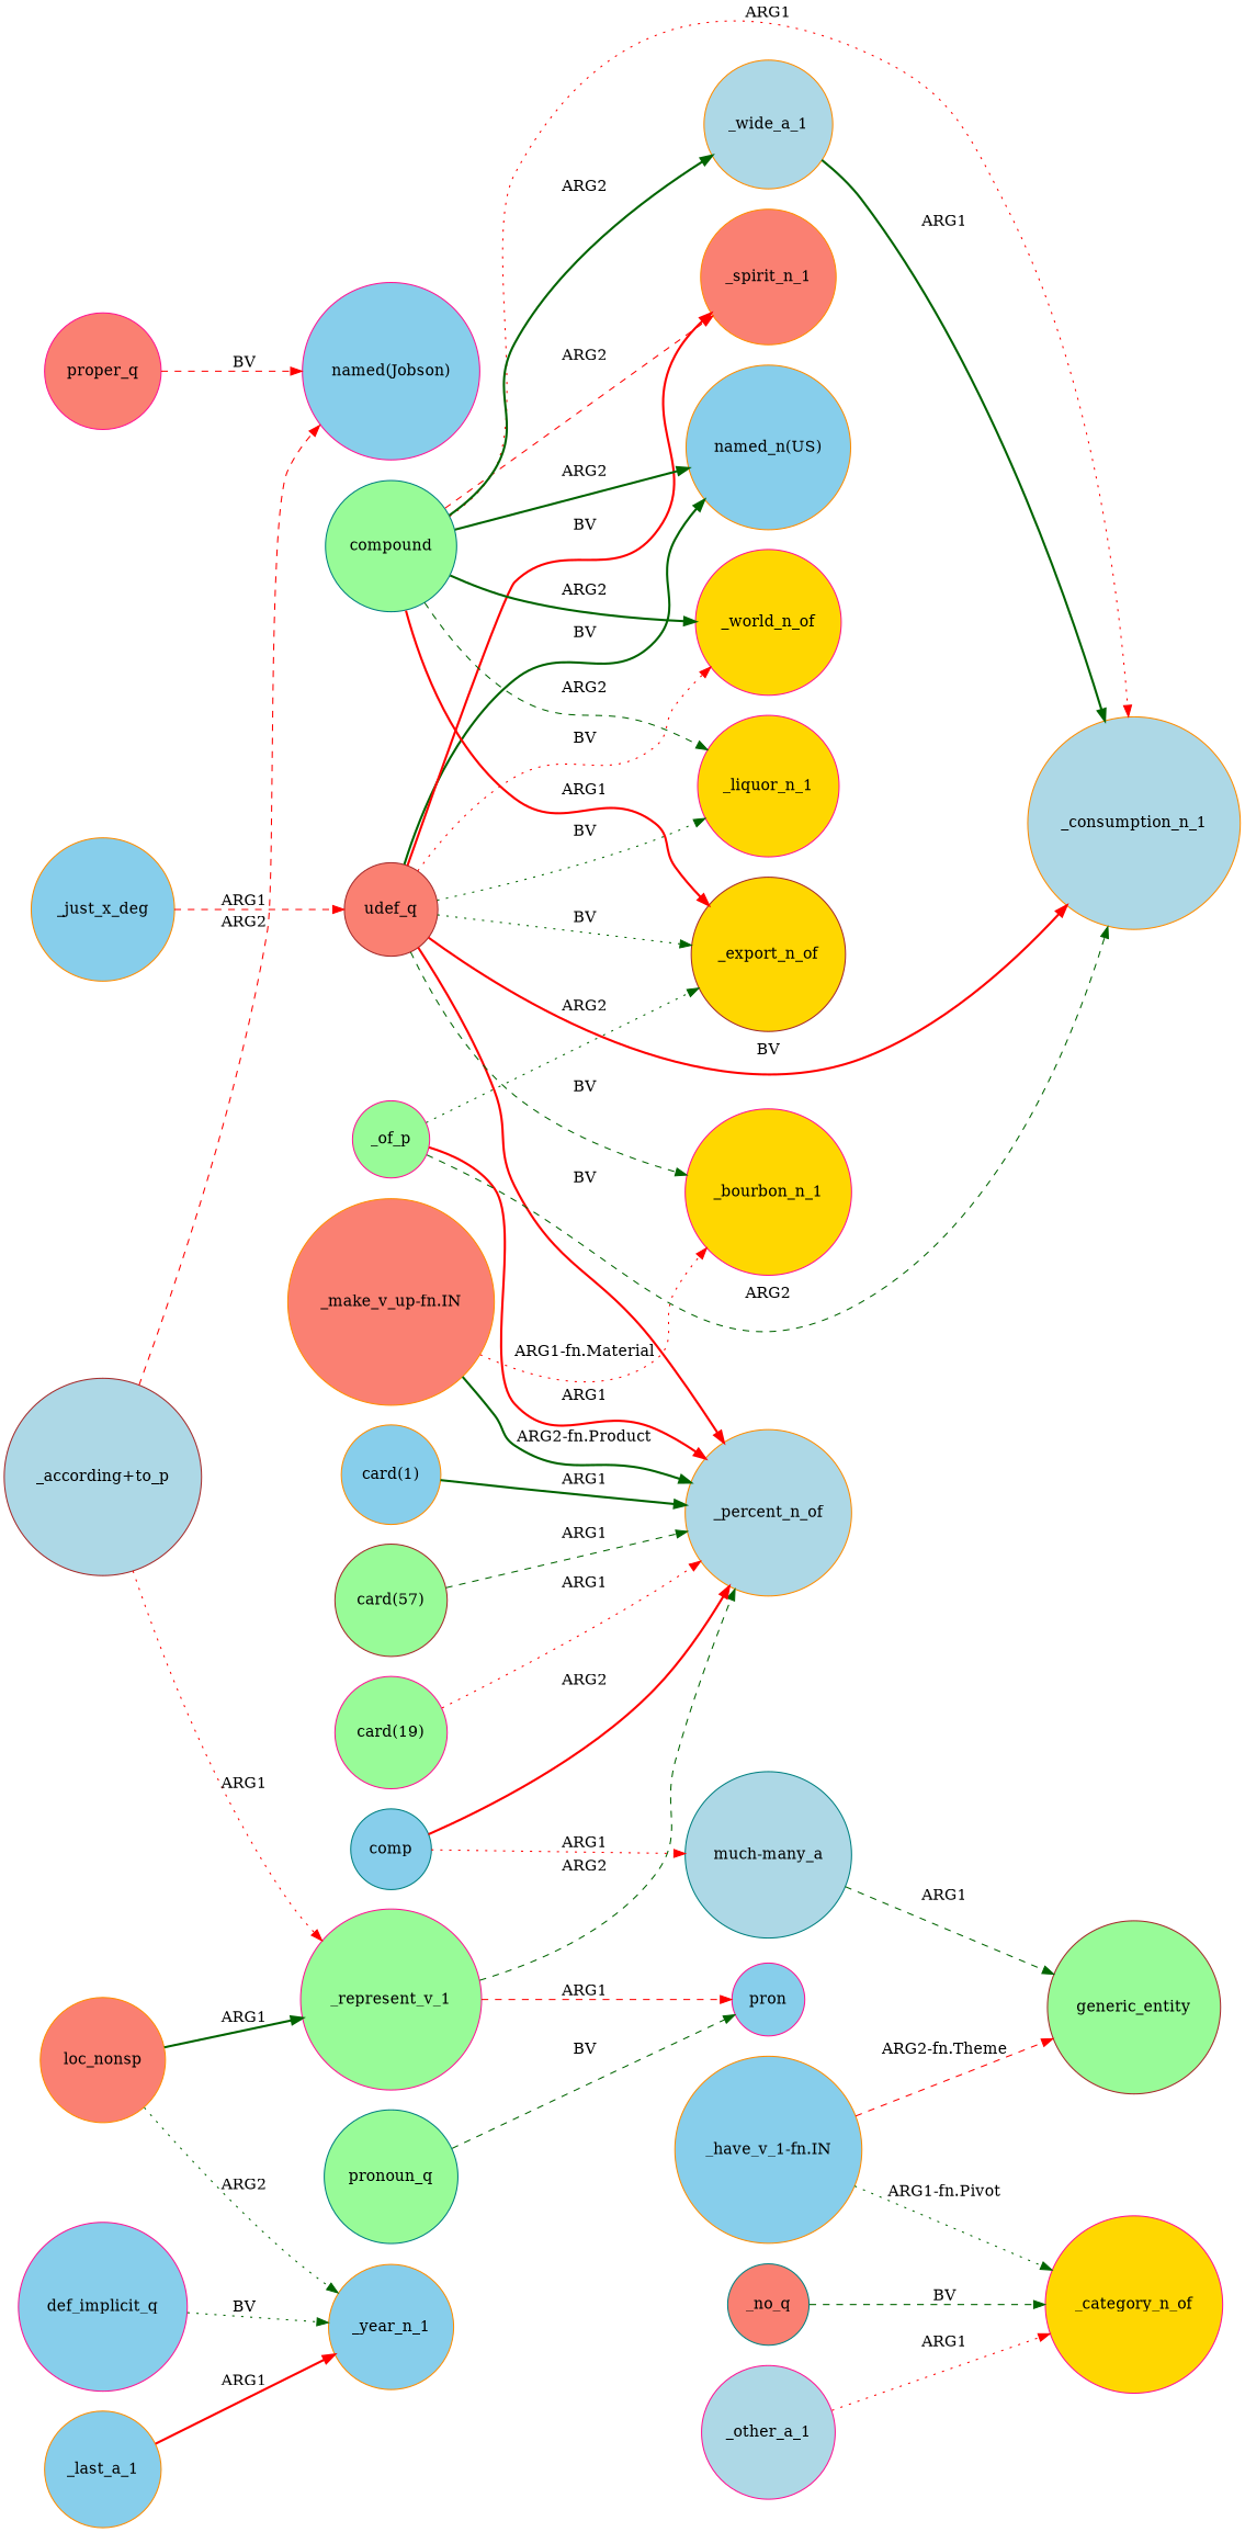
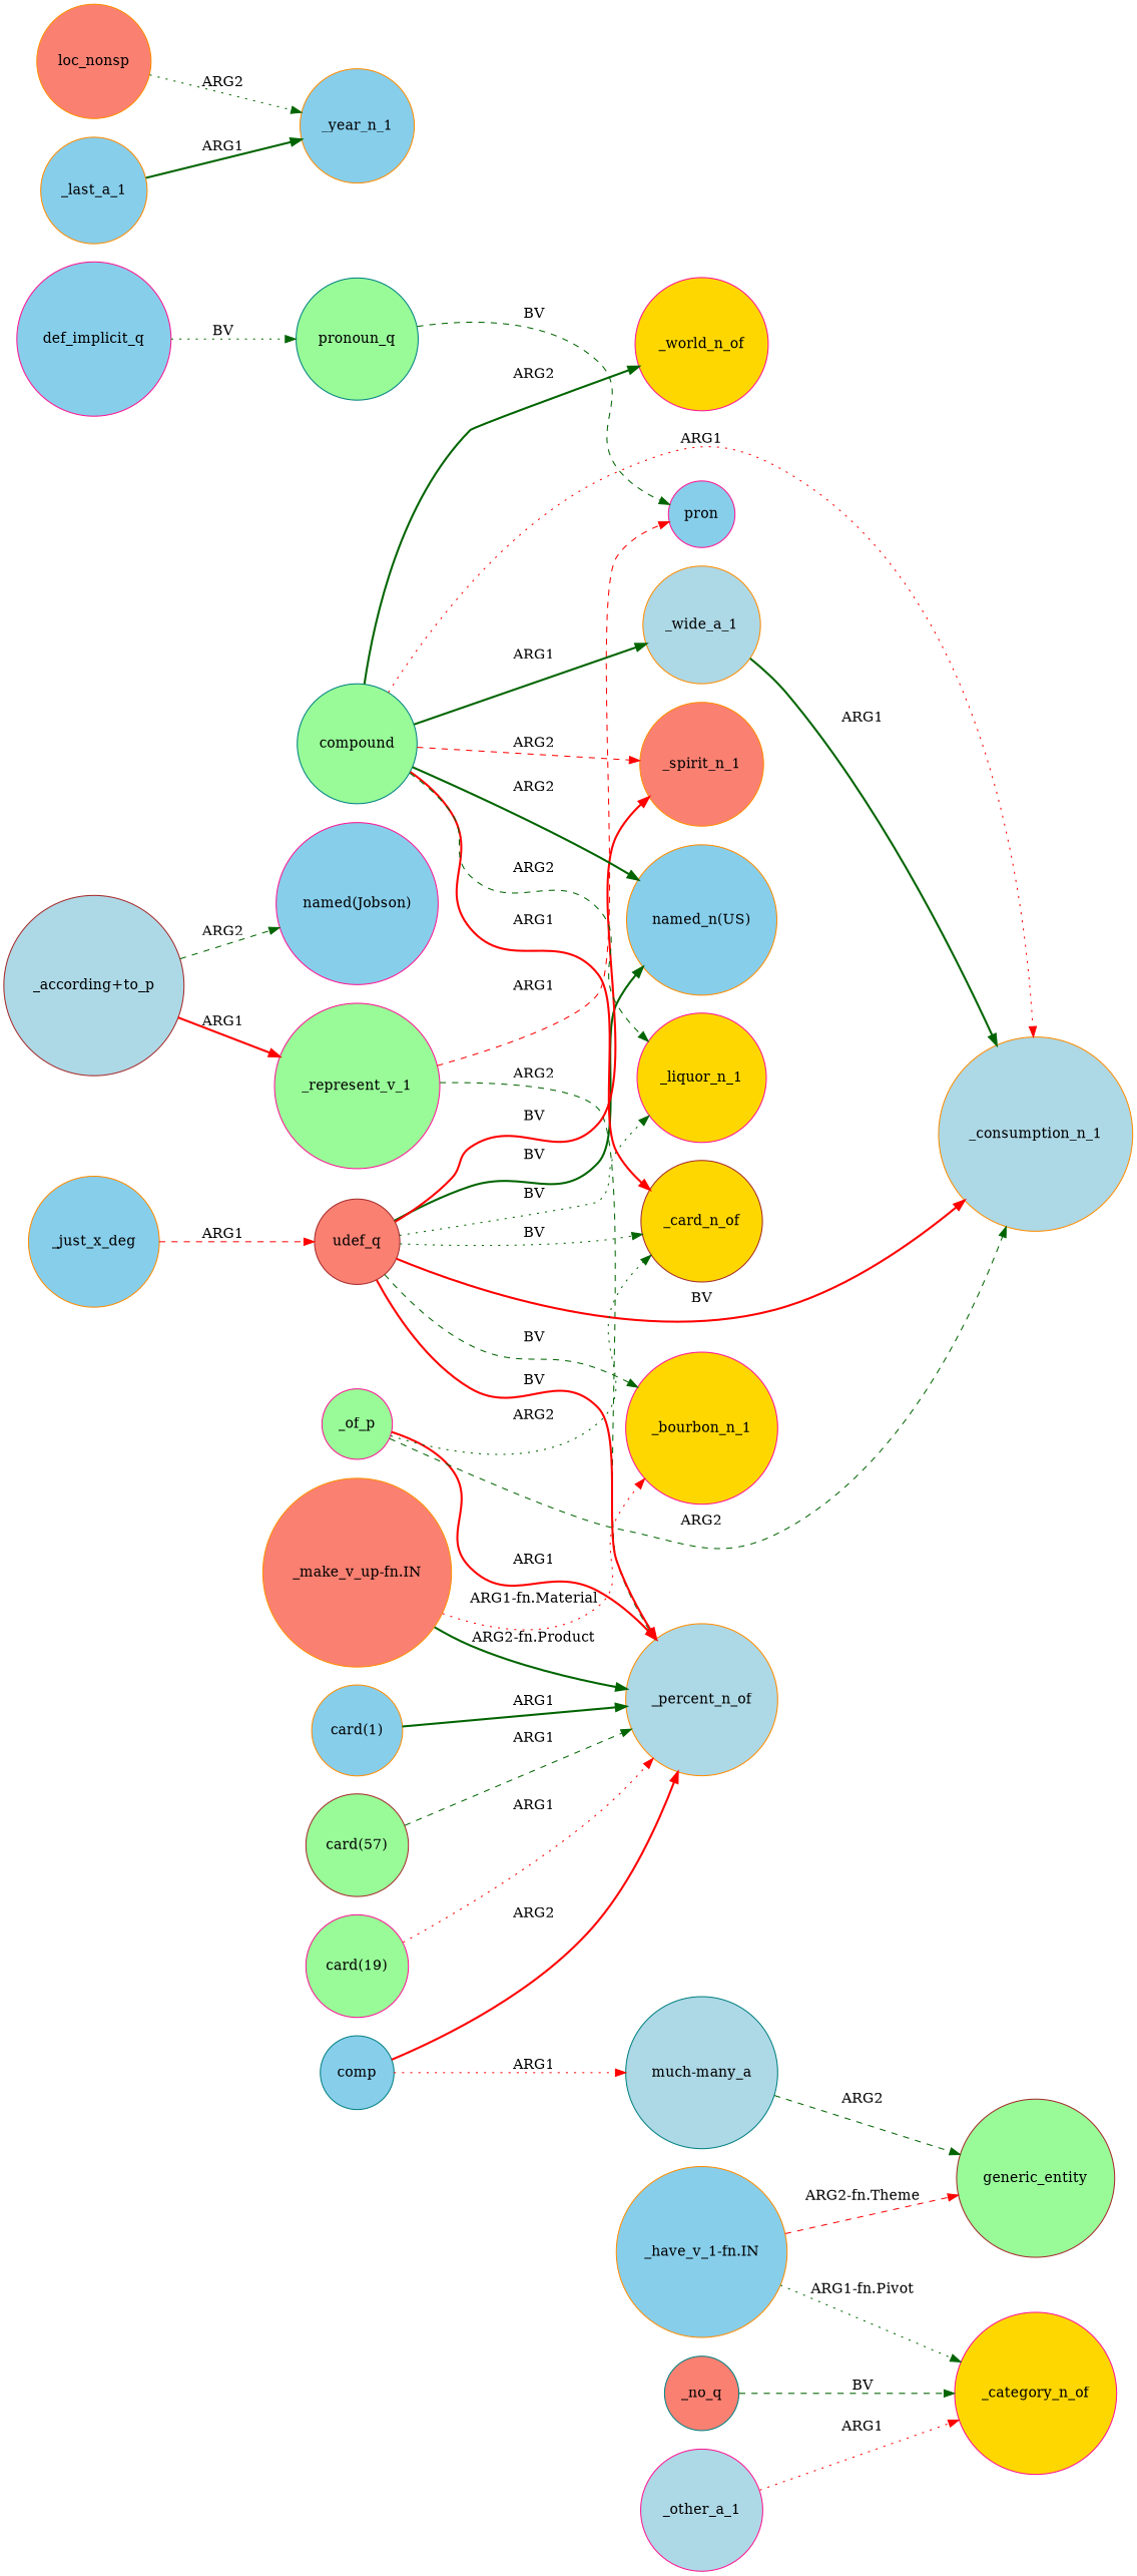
  digraph {
    rankdir=LR
    node [color=deeppink fillcolor=skyblue shape=circle style=filled]
    edge [color=darkgreen style=bold]
    "_according+to_p" [color=brown fillcolor=lightblue]
    "named(Jobson)"
    _represent_v_1 [fillcolor=palegreen]
    _percent_n_of [color=darkorange fillcolor=lightblue]
    pron
    "card(1)" [color=darkorange]
    "card(57)" [color=brown fillcolor=palegreen]
    _just_x_deg [color=darkorange]
    udef_q [color=brown fillcolor=salmon]
    "named_n(US)" [color=darkorange]
    _bourbon_n_1 [fillcolor=gold]
    _world_n_of [fillcolor=gold]
    _consumption_n_1 [color=darkorange fillcolor=lightblue]
-   _export_n_of [color=brown fillcolor=gold]
+   _export_n_of [color=brown fillcolor=gold label=_card_n_of]
    _spirit_n_1 [color=darkorange fillcolor=salmon]
    _liquor_n_1 [fillcolor=gold]
    generic_entity [color=brown fillcolor=palegreen]
    _year_n_1 [color=darkorange]
    def_implicit_q
    "card(19)" [fillcolor=palegreen]
    compound [color=teal fillcolor=palegreen]
    _wide_a_1 [color=darkorange fillcolor=lightblue]
    "much-many_a" [color=teal fillcolor=lightblue]
    comp [color=teal]
-   proper_q [fillcolor=salmon]
    "_make_v_up-fn.IN" [color=darkorange fillcolor=salmon]
    _of_p [fillcolor=palegreen]
    loc_nonsp [color=darkorange fillcolor=salmon]
    _no_q [color=teal fillcolor=salmon]
    _category_n_of [fillcolor=gold]
    pronoun_q [color=teal fillcolor=palegreen]
    "_have_v_1-fn.IN" [color=darkorange]
    _other_a_1 [fillcolor=lightblue]
    _last_a_1 [color=darkorange]
-   "_according+to_p" -> "named(Jobson)" [color=red label=ARG2 style=dashed]
-   "_according+to_p" -> _represent_v_1 [color=red label=ARG1 style=dotted]
+   "_according+to_p" -> "named(Jobson)" [label=ARG2 style=dashed]
+   "_according+to_p" -> _represent_v_1 [color=red label=ARG1]
    _represent_v_1 -> _percent_n_of [label=ARG2 style=dashed]
    _represent_v_1 -> pron [color=red label=ARG1 style=dashed]
    "card(1)" -> _percent_n_of [label=ARG1]
    "card(57)" -> _percent_n_of [label=ARG1 style=dashed]
    _just_x_deg -> udef_q [color=red label=ARG1 style=dashed]
    udef_q -> _percent_n_of [color=red label=BV]
    udef_q -> "named_n(US)" [label=BV]
    udef_q -> _bourbon_n_1 [label=BV style=dashed]
-   udef_q -> _world_n_of [color=red label=BV style=dotted]
    udef_q -> _consumption_n_1 [color=red label=BV]
    udef_q -> _export_n_of [label=BV style=dotted]
    udef_q -> _spirit_n_1 [color=red label=BV]
    udef_q -> _liquor_n_1 [label=BV style=dotted]
-   def_implicit_q -> _year_n_1 [label=BV style=dotted]
+   def_implicit_q -> pronoun_q [label=BV style=dotted]
    "card(19)" -> _percent_n_of [color=red label=ARG1 style=dotted]
    compound -> "named_n(US)" [label=ARG2]
    compound -> _world_n_of [label=ARG2]
    compound -> _consumption_n_1 [color=red label=ARG1 style=dotted]
    compound -> _export_n_of [color=red label=ARG1]
    compound -> _spirit_n_1 [color=red label=ARG2 style=dashed]
    compound -> _liquor_n_1 [label=ARG2 style=dashed]
-   compound -> _wide_a_1 [label=ARG2]
+   compound -> _wide_a_1 [label=ARG1]
    _wide_a_1 -> _consumption_n_1 [label=ARG1]
-   "much-many_a" -> generic_entity [label=ARG1 style=dashed]
+   "much-many_a" -> generic_entity [label=ARG2 style=dashed]
    comp -> _percent_n_of [color=red label=ARG2]
    comp -> "much-many_a" [color=red label=ARG1 style=dotted]
-   proper_q -> "named(Jobson)" [color=red label=BV style=dashed]
    "_make_v_up-fn.IN" -> _percent_n_of [label="ARG2-fn.Product"]
    "_make_v_up-fn.IN" -> _bourbon_n_1 [color=red label="ARG1-fn.Material" style=dotted]
    _of_p -> _percent_n_of [color=red label=ARG1]
    _of_p -> _consumption_n_1 [label=ARG2 style=dashed]
    _of_p -> _export_n_of [label=ARG2 style=dotted]
-   loc_nonsp -> _represent_v_1 [label=ARG1]
    loc_nonsp -> _year_n_1 [label=ARG2 style=dotted]
    _no_q -> _category_n_of [label=BV style=dashed]
    pronoun_q -> pron [label=BV style=dashed]
    "_have_v_1-fn.IN" -> generic_entity [color=red label="ARG2-fn.Theme" style=dashed]
    "_have_v_1-fn.IN" -> _category_n_of [label="ARG1-fn.Pivot" style=dotted]
    _other_a_1 -> _category_n_of [color=red label=ARG1 style=dotted]
-   _last_a_1 -> _year_n_1 [color=red label=ARG1]
+   _last_a_1 -> _year_n_1 [label=ARG1]
  }
